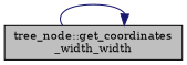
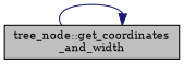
  digraph {
    rankdir=LR
    fontname="DejaVu Serif"
-   n1 [color=black fillcolor=grey75 fontcolor=black fontname="DejaVu Serif" fontsize=10 height=0.2 label="tree_node::get_coordinates\l_width_width" shape=record style=filled width=0.4]
+   n1 [color=black fillcolor=grey75 fontcolor=black fontname="DejaVu Serif" fontsize=10 height=0.2 label="tree_node::get_coordinates\l_and_width" shape=record style=filled width=0.4]
    n1 -> n1 [color=midnightblue fontname="DejaVu Serif" fontsize=10 labelfontname=Helvetica labelfontsize=10 style=solid]
  }
